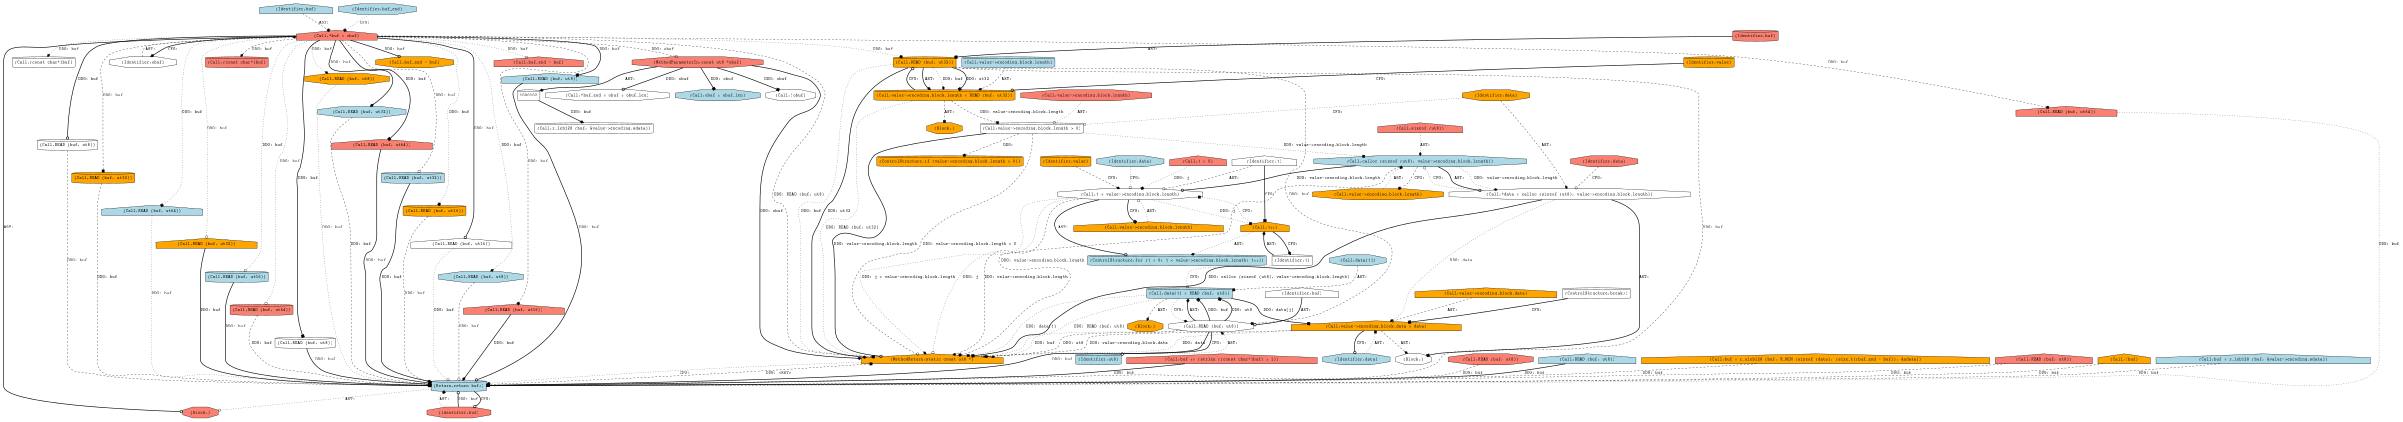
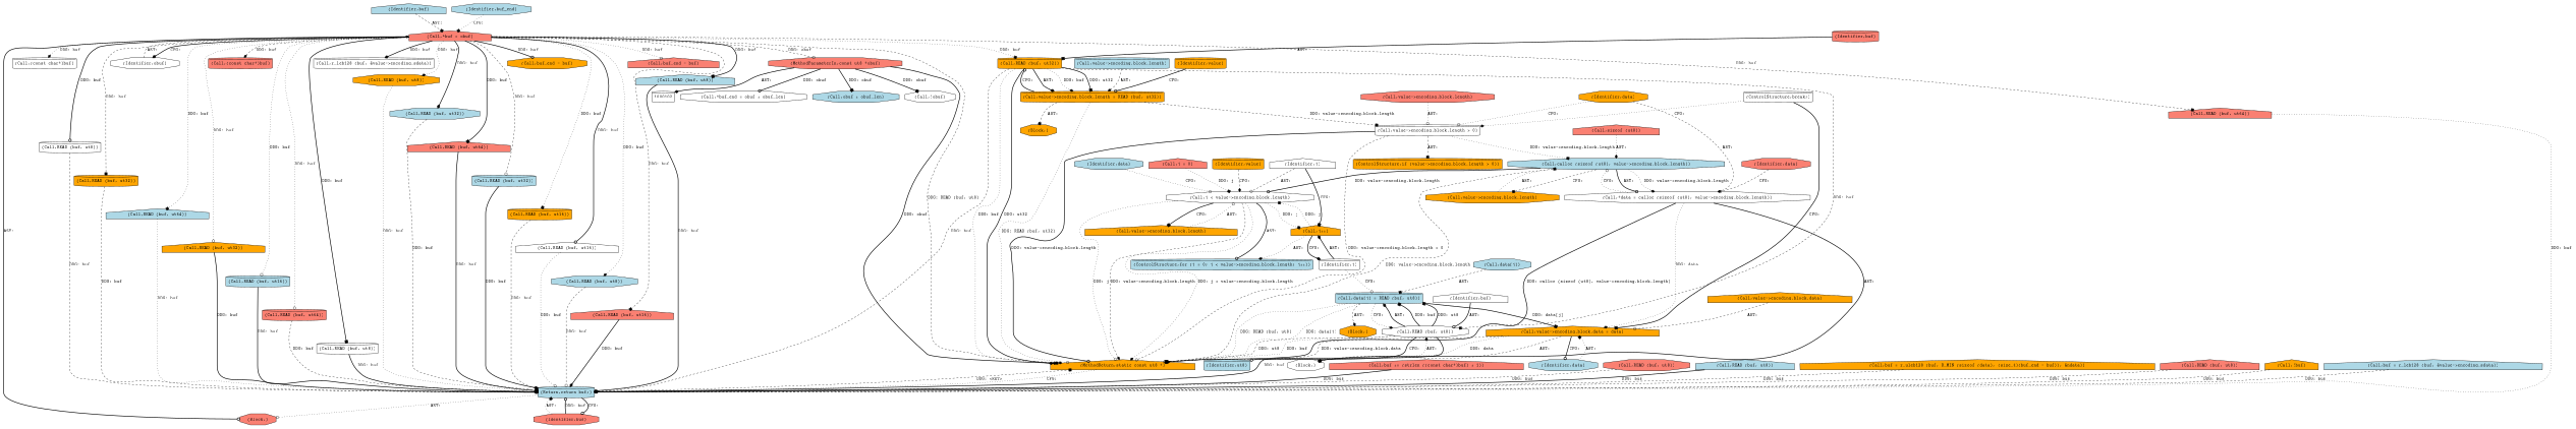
  digraph {
    fontname="Courier Prime"
    node [fillcolor=orange fontname="Courier Prime" shape=octagon style=filled]
    edge [arrowhead=box fontname="Courier Prime" style=bold]
    n1 [label="(Call,READ (buf, ut32))" shape=cylinder]
    n2 [label="(Call,value->encoding.block.length = READ (buf, ut32))" shape=cylinder]
    n3 [fillcolor=white label="(Call,READ (buf, ut8))"]
    n4 [fillcolor=lightblue label="(Return,return buf;)" shape=cylinder]
    n5 [label="(MethodReturn,static const ut8 *)" shape=house]
    n6 [fillcolor=white label="(Call,value->encoding.block.length > 0)" shape=cylinder]
    n7 [label="(Block,)"]
    n8 [fillcolor=lightblue label="(Call,data[j] = READ (buf, ut8))" shape=cylinder]
    n9 [fillcolor=lightblue label="(Identifier,ut8)" shape=cylinder]
    n10 [fillcolor=salmon label="(Block,)"]
    n11 [fillcolor=salmon label="(Identifier,buf)"]
    n12 [fillcolor=salmon label="(Call,*buf = obuf)" shape=house]
    n13 [fillcolor=white label="(Call,(const char*)buf)" shape=cylinder]
    n14 [fillcolor=lightblue label="(Call,READ (buf, ut8))" shape=house]
    n15 [fillcolor=salmon label="(Call,READ (buf, ut64))" shape=house]
    n16 [fillcolor=white label="(Identifier,obuf)"]
    n17 [fillcolor=white label="(Call,READ (buf, ut8))" shape=cylinder]
    n18 [label="(Call,READ (buf, ut32))" shape=cylinder]
    n19 [fillcolor=salmon label="(Call,(const char*)buf)" shape=cylinder]
    n20 [fillcolor=lightblue label="(Call,READ (buf, ut64))" shape=house]
    n21 [label="(Call,READ (buf, ut32))" shape=house]
    n22 [fillcolor=lightblue label="(Call,READ (buf, ut16))" shape=cylinder]
    n23 [fillcolor=white label="(Call,r_leb128 (buf, &value->encoding.sdata))" shape=cylinder]
    n24 [fillcolor=salmon label="(Call,READ (buf, ut64))" shape=cylinder]
    n25 [fillcolor=white label="(Call,READ (buf, ut8))" shape=cylinder]
    n26 [label="(Call,READ (buf, ut8))"]
    n27 [fillcolor=lightblue label="(Call,READ (buf, ut32))"]
    n28 [label="(Call,buf_end - buf)"]
    n29 [fillcolor=salmon label="(Call,READ (buf, ut64))" shape=house]
    n30 [fillcolor=lightblue label="(Call,READ (buf, ut32))" shape=cylinder]
    n31 [label="(Call,READ (buf, ut16))" shape=cylinder]
    n32 [fillcolor=salmon label="(Call,buf_end - buf)" shape=house]
    n33 [fillcolor=white label="(Call,READ (buf, ut16))" shape=house]
    n34 [fillcolor=lightblue label="(Call,READ (buf, ut8))"]
    n35 [fillcolor=salmon label="(Call,READ (buf, ut16))" shape=house]
    n36 [fillcolor=salmon label="(MethodParameterIn,const ut8 *obuf)"]
    n37 [fillcolor=white label="(Call,*buf_end = obuf + obuf_len)"]
    n38 [fillcolor=lightblue label="(Call,obuf + obuf_len)"]
    n39 [fillcolor=white label="(Call,!obuf)"]
    1000102 [fillcolor=white shape=cylinder]
    n41 [fillcolor=lightblue label="(Call,calloc (sizeof (ut8), value->encoding.block.length))"]
    n42 [label="(ControlStructure,if (value->encoding.block.length > 0))" shape=cylinder]
    n43 [fillcolor=white label="(Call,*data = calloc (sizeof (ut8), value->encoding.block.length))"]
    n44 [fillcolor=white label="(Call,j < value->encoding.block.length)"]
    n45 [label="(Call,value->encoding.block.length)"]
    n46 [label="(Call,value->encoding.block.data = data)" shape=house]
    n47 [fillcolor=white label="(Block,)"]
    n48 [label="(Call,j++)" shape=house]
    n49 [label="(Call,value->encoding.block.length)" shape=house]
    n50 [fillcolor=lightblue label="(ControlStructure,for (j = 0; j < value->encoding.block.length; j++))" shape=cylinder]
    n51 [fillcolor=lightblue label="(Identifier,data)"]
    n52 [fillcolor=white label="(Identifier,j)" shape=cylinder]
    n53 [label="(Block,)"]
    n54 [fillcolor=salmon label="(Call,sizeof (ut8))" shape=house]
    n55 [fillcolor=salmon label="(Call,buf += (strlen ((const char*)buf) + 1))" shape=house]
    n56 [fillcolor=salmon label="(Call,READ (buf, ut8))"]
    n57 [fillcolor=lightblue label="(Identifier,buf)" shape=house]
    n58 [fillcolor=lightblue label="(Call,READ (buf, ut8))" shape=house]
    n59 [fillcolor=lightblue label="(Call,value->encoding.block.length)" shape=cylinder]
    n60 [fillcolor=salmon label="(Identifier,buf)" shape=cylinder]
    n61 [label="(Call,buf = r_uleb128 (buf, R_MIN (sizeof (data), (size_t)(buf_end - buf)), &ndata))" shape=house]
    n62 [fillcolor=lightblue label="(Call,data[j])"]
    n63 [fillcolor=white label="(Identifier,j)" shape=house]
    n64 [label="(Identifier,value)" shape=cylinder]
    n65 [label="(Identifier,value)" shape=cylinder]
    n66 [label="(Identifier,data)"]
    n67 [fillcolor=salmon label="(Call,READ (buf, ut8))" shape=house]
    n68 [fillcolor=white label="(Identifier,buf)" shape=house]
    n69 [fillcolor=lightblue label="(Identifier,data)"]
    n70 [label="(Call,!buf)" shape=house]
    n71 [fillcolor=lightblue label="(Call,buf = r_leb128 (buf, &value->encoding.sdata))" shape=house]
    n72 [fillcolor=salmon label="(Call,j = 0)" shape=house]
    n73 [label="(Call,value->encoding.block.data)" shape=house]
    n74 [fillcolor=salmon label="(Call,value->encoding.block.length)"]
    n75 [fillcolor=lightblue label="(Identifier,buf_end)"]
    n76 [fillcolor=white label="(ControlStructure,break;)" shape=cylinder]
    n77 [fillcolor=salmon label="(Identifier,data)"]
    n1 -> n2 [arrowhead=diamond label="AST: "]
    n1 -> n2 [arrowhead=diamond label="DDG: buf" style=dotted]
    n1 -> n2 [label="DDG: ut32"]
    n1 -> n3 [label="DDG: buf" style=dashed]
    n1 -> n4 [arrowhead=diamond label="DDG: buf" style=dashed]
    n1 -> n5 [label="DDG: buf" style=dotted]
    n1 -> n5 [arrowhead=diamond label="DDG: ut32"]
    n2 -> n1 [arrowhead=odot label="CFG: "]
    n2 -> n5 [arrowhead=odot label="DDG: READ (buf, ut32)" style=dotted]
    n2 -> n6 [label="DDG: value->encoding.block.length" style=dashed]
    n2 -> n7 [label="AST: " style=dashed]
    n3 -> n4 [arrowhead=odot label="DDG: buf"]
    n3 -> n5 [arrowhead=diamond label="DDG: ut8" style=dashed]
    n3 -> n5 [arrowhead=diamond label="DDG: buf" style=dotted]
    n3 -> n8 [arrowhead=diamond label="AST: "]
    n3 -> n8 [label="DDG: buf"]
    n3 -> n8 [label="DDG: ut8"]
    n3 -> n9 [arrowhead=odot label="CFG: "]
    n4 -> n5 [label="DDG: <RET>" style=dashed]
    n4 -> n10 [arrowhead=odot label="AST: " style=dotted]
    n4 -> n11 [arrowhead=odot label="CFG: "]
    n5 -> n4 [arrowhead=diamond label="CFG: " style=dotted]
    n6 -> n5 [arrowhead=odot label="DDG: value->encoding.block.length"]
    n6 -> n5 [arrowhead=odot label="DDG: value->encoding.block.length > 0" style=dashed]
    n6 -> n41 [label="DDG: value->encoding.block.length" style=dotted]
-   n6 -> n42 [label="DDG: " style=dashed]
+   n6 -> n42 [label="AST: " style=dashed]
    n8 -> n3 [arrowhead=diamond label="CFG: " style=dotted]
    n8 -> n5 [label="DDG: data[j]" style=dotted]
    n8 -> n5 [arrowhead=odot label="DDG: READ (buf, ut8)" style=dotted]
    n8 -> n46 [label="DDG: data[j]"]
    n8 -> n53 [arrowhead=diamond label="AST: " style=dashed]
    n9 -> n3 [arrowhead=diamond label="AST: " style=dotted]
    n11 -> n4 [label="AST: " style=dotted]
    n11 -> n4 [arrowhead=odot label="DDG: buf"]
    n12 -> n1 [label="DDG: buf" style=dotted]
    n12 -> n5 [arrowhead=diamond label="DDG: READ (buf, ut8)" style=dashed]
    n12 -> n10 [arrowhead=odot label="AST: "]
    n12 -> n13 [arrowhead=diamond label="DDG: buf" style=dotted]
    n12 -> n14 [label="DDG: buf"]
    n12 -> n15 [label="DDG: buf" style=dashed]
    n12 -> n16 [arrowhead=diamond label="CFG: "]
    n12 -> n17 [arrowhead=odot label="DDG: buf"]
    n12 -> n18 [label="DDG: buf" style=dashed]
    n12 -> n19 [arrowhead=diamond label="DDG: buf" style=dashed]
    n12 -> n20 [label="DDG: buf" style=dotted]
    n12 -> n21 [arrowhead=odot label="DDG: buf" style=dotted]
    n12 -> n22 [arrowhead=odot label="DDG: buf" style=dotted]
-   1000102 -> n23 [arrowhead=diamond label="DDG: buf"]
+   n12 -> n23 [arrowhead=diamond label="DDG: buf"]
    n12 -> n24 [arrowhead=odot label="DDG: buf" style=dotted]
    n12 -> n25 [label="DDG: buf"]
    n12 -> n26 [arrowhead=diamond label="DDG: buf" style=dotted]
    n12 -> n27 [arrowhead=diamond label="DDG: buf"]
    n12 -> n28 [arrowhead=odot label="DDG: buf"]
    n12 -> n29 [label="DDG: buf"]
    n12 -> n30 [arrowhead=odot label="DDG: buf" style=dashed]
    n12 -> n31 [label="DDG: buf" style=dotted]
    n12 -> n32 [arrowhead=odot label="DDG: buf" style=dotted]
    n12 -> n33 [arrowhead=odot label="DDG: buf"]
    n12 -> n34 [arrowhead=diamond label="DDG: buf" style=dotted]
    n12 -> n35 [label="DDG: buf" style=dashed]
    n12 -> n36 [arrowhead=odot label="DDG: obuf" style=dashed]
    n14 -> n4 [arrowhead=odot label="DDG: buf"]
    n15 -> n4 [label="DDG: buf" style=dotted]
    n16 -> n12 [arrowhead=diamond label="AST: " style=dashed]
    n17 -> n4 [label="DDG: buf" style=dashed]
    n18 -> n4 [label="DDG: buf" style=dashed]
    n20 -> n4 [arrowhead=odot label="DDG: buf" style=dotted]
    n21 -> n4 [arrowhead=diamond label="DDG: buf"]
    n22 -> n4 [arrowhead=odot label="DDG: buf"]
    n24 -> n4 [label="DDG: buf" style=dashed]
    n25 -> n4 [arrowhead=odot label="DDG: buf"]
    n26 -> n4 [arrowhead=diamond label="DDG: buf" style=dotted]
    n27 -> n4 [arrowhead=odot label="DDG: buf" style=dashed]
    n29 -> n4 [label="DDG: buf"]
    n30 -> n4 [arrowhead=diamond label="DDG: buf"]
    n31 -> n4 [label="DDG: buf" style=dashed]
    n33 -> n4 [arrowhead=odot label="DDG: buf" style=dotted]
    n34 -> n4 [arrowhead=odot label="DDG: buf" style=dashed]
    n35 -> n4 [arrowhead=diamond label="DDG: buf"]
    n36 -> n5 [arrowhead=diamond label="DDG: obuf"]
    n36 -> n37 [arrowhead=odot label="DDG: obuf"]
    n36 -> n38 [label="DDG: obuf"]
    n36 -> n39 [label="DDG: obuf"]
    n36 -> 1000102 [arrowhead=diamond label="AST: "]
    n41 -> n5 [label="DDG: value->encoding.block.length" style=dashed]
    n41 -> n43 [arrowhead=odot label="AST: "]
    n41 -> n43 [arrowhead=diamond label="DDG: value->encoding.block.length" style=dotted]
    n41 -> n44 [arrowhead=odot label="DDG: value->encoding.block.length"]
    n41 -> n45 [label="CFG: " style=dashed]
    n43 -> n5 [label="DDG: calloc (sizeof (ut8), value->encoding.block.length)"]
    n43 -> n41 [arrowhead=odot label="CFG: " style=dotted]
    n43 -> n46 [arrowhead=diamond label="DDG: data" style=dotted]
    n43 -> n47 [label="AST: "]
    n44 -> n5 [arrowhead=diamond label="DDG: value->encoding.block.length" style=dashed]
    n44 -> n5 [arrowhead=diamond label="DDG: j < value->encoding.block.length" style=dotted]
    n44 -> n5 [arrowhead=odot label="DDG: j" style=dotted]
    n44 -> n48 [label="DDG: j" style=dotted]
    n44 -> n49 [label="CFG: "]
    n44 -> n50 [arrowhead=odot label="AST: "]
    n45 -> n41 [label="AST: " style=dotted]
    n46 -> n5 [arrowhead=odot label="DDG: data" style=dotted]
    n46 -> n5 [arrowhead=diamond label="DDG: value->encoding.block.data" style=dashed]
    n46 -> n47 [arrowhead=diamond label="AST: " style=dashed]
    n46 -> n51 [arrowhead=odot label="CFG: "]
-   n48 -> n44 [label="CFG: " style=dotted]
+   n48 -> n44 [label="DDG: j" style=dotted]
    n48 -> n50 [arrowhead=diamond label="AST: " style=dotted]
    n48 -> n52 [arrowhead=diamond label="CFG: "]
    n49 -> n44 [arrowhead=odot label="AST: " style=dotted]
    n51 -> n46 [label="AST: " style=dotted]
    n52 -> n8 [arrowhead=odot label="CFG: " style=dotted]
    n52 -> n48 [arrowhead=diamond label="AST: "]
    n54 -> n41 [arrowhead=diamond label="AST: " style=dotted]
    n55 -> n4 [arrowhead=diamond label="DDG: buf"]
    n56 -> n4 [arrowhead=diamond label="DDG: buf" style=dashed]
    n57 -> n12 [label="AST: " style=dashed]
    n58 -> n4 [arrowhead=diamond label="DDG: buf"]
    n59 -> n2 [arrowhead=diamond label="AST: " style=dashed]
    n60 -> n1 [label="AST: "]
    n61 -> n4 [arrowhead=odot label="DDG: buf" style=dashed]
    n62 -> n8 [label="AST: " style=dashed]
    n63 -> n44 [arrowhead=odot label="AST: " style=dashed]
    n63 -> n48 [label="CFG: "]
    n64 -> n2 [arrowhead=odot label="CFG: "]
    n65 -> n44 [arrowhead=diamond label="CFG: " style=dashed]
    n66 -> n6 [arrowhead=odot label="CFG: " style=dotted]
    n66 -> n43 [arrowhead=diamond label="AST: " style=dashed]
    n67 -> n4 [label="DDG: buf" style=dashed]
    n68 -> n3 [arrowhead=odot label="AST: "]
    n69 -> n44 [arrowhead=odot label="CFG: " style=dotted]
    n70 -> n4 [label="DDG: buf" style=dashed]
    n71 -> n4 [arrowhead=diamond label="DDG: buf" style=dashed]
    n72 -> n44 [label="DDG: j" style=dotted]
    n73 -> n46 [arrowhead=odot label="AST: " style=dashed]
    n74 -> n6 [arrowhead=odot label="AST: " style=dotted]
    n75 -> n12 [label="CFG: " style=dotted]
+   n76 -> n6 [arrowhead=diamond label="CFG: " style=dotted]
    n76 -> n46 [label="CFG: "]
    n77 -> n43 [arrowhead=odot label="CFG: " style=dashed]
  }
